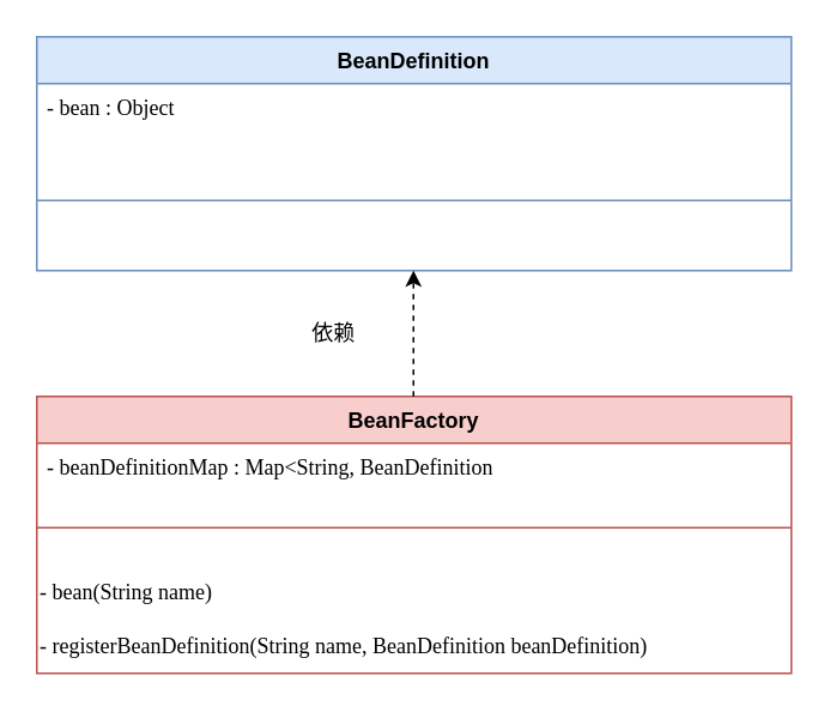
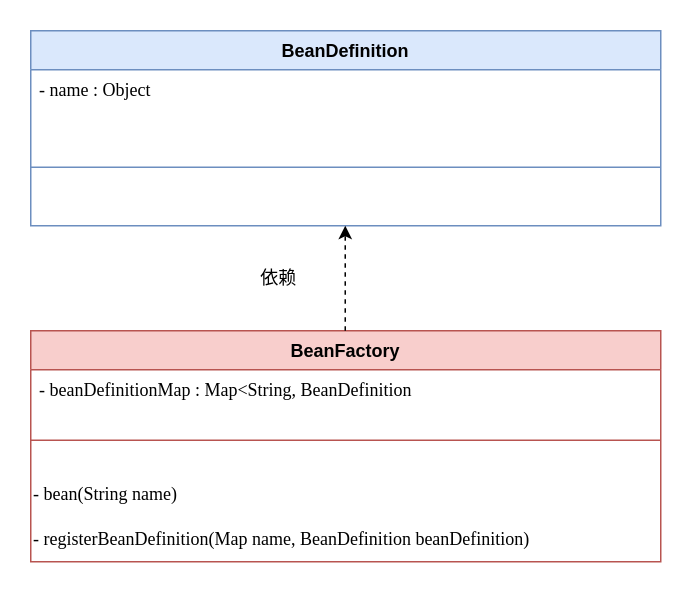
  <mxCell id="0" />
  <mxCell id="1" parent="0" />
  <mxCell id="2" value="BeanDefinition" style="swimlane;fontStyle=1;align=center;verticalAlign=top;childLayout=stackLayout;horizontal=1;startSize=26;horizontalStack=0;resizeParent=1;resizeParentMax=0;resizeLast=0;collapsible=1;marginBottom=0;fillColor=#dae8fc;strokeColor=#6c8ebf;" parent="1" vertex="1"><mxGeometry x="20" y="20" width="420" height="130" as="geometry" /></mxCell>
- <mxCell id="3" value="- bean : Object" style="text;strokeColor=none;fillColor=none;align=left;verticalAlign=top;spacingLeft=4;spacingRight=4;overflow=hidden;rotatable=0;points=[[0,0.5],[1,0.5]];portConstraint=eastwest;fontFamily=Comic Sans MS;" parent="2" vertex="1"><mxGeometry y="26" width="420" height="26" as="geometry" /></mxCell>
+ <mxCell id="3" value="- name : Object" style="text;strokeColor=none;fillColor=none;align=left;verticalAlign=top;spacingLeft=4;spacingRight=4;overflow=hidden;rotatable=0;points=[[0,0.5],[1,0.5]];portConstraint=eastwest;fontFamily=Comic Sans MS;" parent="2" vertex="1"><mxGeometry y="26" width="420" height="26" as="geometry" /></mxCell>
  <mxCell id="4" value="" style="line;strokeWidth=1;fillColor=none;align=left;verticalAlign=middle;spacingTop=-1;spacingLeft=3;spacingRight=3;rotatable=0;labelPosition=right;points=[];portConstraint=eastwest;strokeColor=inherit;" parent="2" vertex="1"><mxGeometry y="52" width="420" height="78" as="geometry" /></mxCell>
  <mxCell id="5" value="BeanFactory" style="swimlane;fontStyle=1;align=center;verticalAlign=top;childLayout=stackLayout;horizontal=1;startSize=26;horizontalStack=0;resizeParent=1;resizeParentMax=0;resizeLast=0;collapsible=1;marginBottom=0;fillColor=#f8cecc;strokeColor=#b85450;" parent="1" vertex="1"><mxGeometry x="20" y="220" width="420" height="154" as="geometry" /></mxCell>
  <mxCell id="6" value="- beanDefinitionMap : Map&lt;String, BeanDefinition&#10;" style="text;strokeColor=none;fillColor=none;align=left;verticalAlign=top;spacingLeft=4;spacingRight=4;overflow=hidden;rotatable=0;points=[[0,0.5],[1,0.5]];portConstraint=eastwest;fontFamily=Comic Sans MS;" parent="5" vertex="1"><mxGeometry y="26" width="420" height="26" as="geometry" /></mxCell>
  <mxCell id="7" value="" style="line;strokeWidth=1;fillColor=none;align=left;verticalAlign=middle;spacingTop=-1;spacingLeft=3;spacingRight=3;rotatable=0;labelPosition=right;points=[];portConstraint=eastwest;strokeColor=inherit;" parent="5" vertex="1"><mxGeometry y="52" width="420" height="42" as="geometry" /></mxCell>
  <mxCell id="8" value="- bean(String name)" style="text;html=1;align=left;verticalAlign=middle;resizable=0;points=[];autosize=1;strokeColor=none;fillColor=none;fontFamily=Comic Sans MS;" parent="5" vertex="1"><mxGeometry y="94" width="420" height="30" as="geometry" /></mxCell>
- <mxCell id="9" value="- registerBeanDefinition(String name, BeanDefinition beanDefinition)" style="text;html=1;align=left;verticalAlign=middle;resizable=0;points=[];autosize=1;strokeColor=none;fillColor=none;fontFamily=Comic Sans MS;" parent="5" vertex="1"><mxGeometry y="124" width="420" height="30" as="geometry" /></mxCell>
+ <mxCell id="9" value="- registerBeanDefinition(Map name, BeanDefinition beanDefinition)" style="text;html=1;align=left;verticalAlign=middle;resizable=0;points=[];autosize=1;strokeColor=none;fillColor=none;fontFamily=Comic Sans MS;" parent="5" vertex="1"><mxGeometry y="124" width="420" height="30" as="geometry" /></mxCell>
  <mxCell id="10" value="" style="endArrow=classic;html=1;rounded=0;fontFamily=Comic Sans MS;dashed=1;" parent="1" edge="1"><mxGeometry width="50" height="50" relative="1" as="geometry"><mxPoint x="229.66" y="220" as="sourcePoint" /><mxPoint x="229.66" y="150" as="targetPoint" /></mxGeometry></mxCell>
  <mxCell id="11" value="依赖" style="text;html=1;align=center;verticalAlign=middle;resizable=0;points=[];autosize=1;strokeColor=none;fillColor=none;fontFamily=Comic Sans MS;" parent="1" vertex="1"><mxGeometry x="160" y="170" width="50" height="30" as="geometry" /></mxCell>
